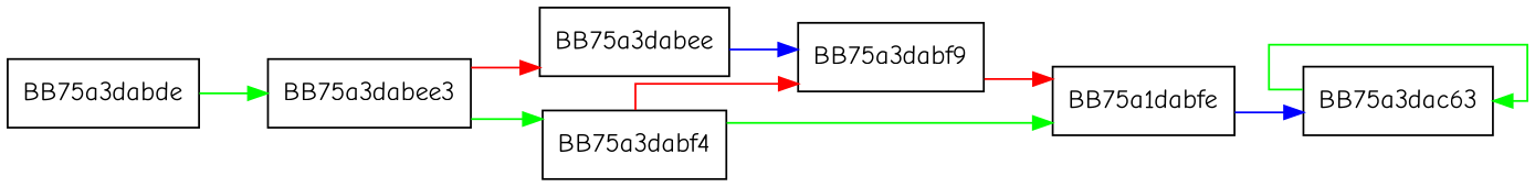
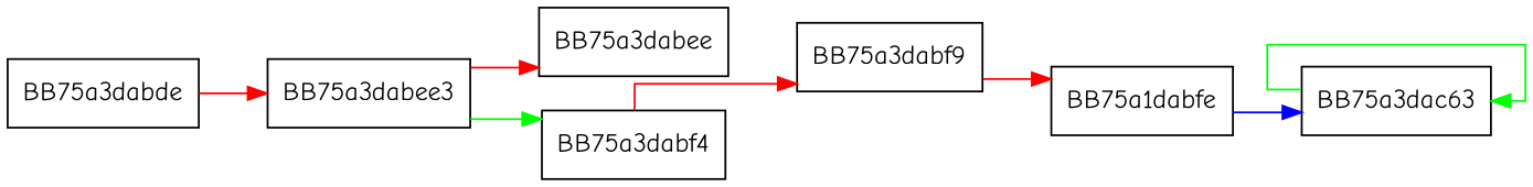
  digraph {
    fontname="Comic Neue"
    rankdir=LR
    splines=ortho
    node [fontname="Comic Neue" shape=box]
    edge [color=red fontname="Comic Neue"]
    n1 [label=BB75a3dabee3]
    BB75a3dabf4
    BB75a3dabee
    BB75a3dabde
    BB75a3dabf9
    n6 [label=BB75a1dabfe]
    n7 [label=BB75a3dac63]
    n1 -> BB75a3dabf4 [color=green]
    n1 -> BB75a3dabee
    BB75a3dabf4 -> BB75a3dabf9
-   BB75a3dabf4 -> n6 [color=green]
-   BB75a3dabee -> BB75a3dabf9 [color=blue]
-   BB75a3dabde -> n1 [color=green]
+   BB75a3dabde -> n1
    BB75a3dabf9 -> n6
    n6 -> n7 [color=blue]
    n7 -> n7 [color=green]
  }
